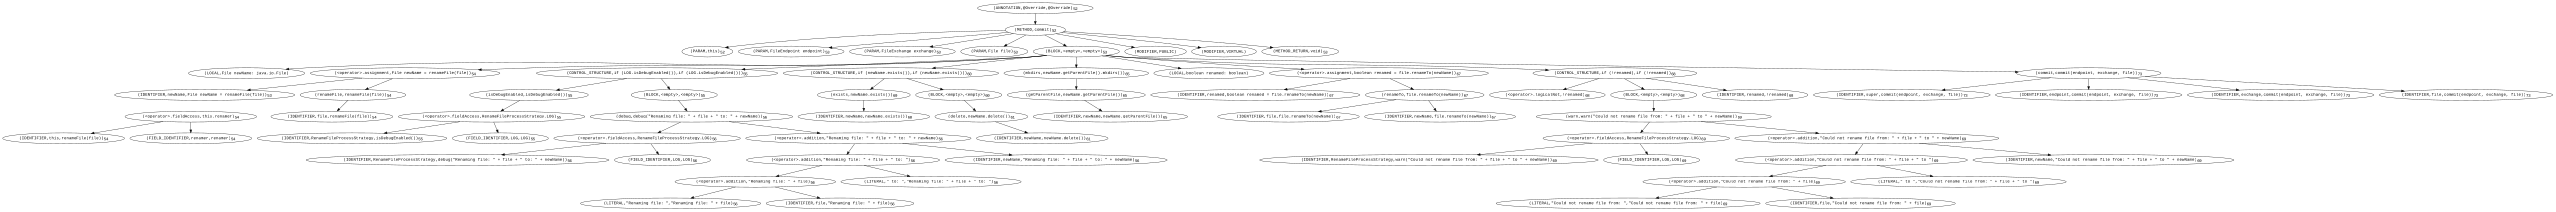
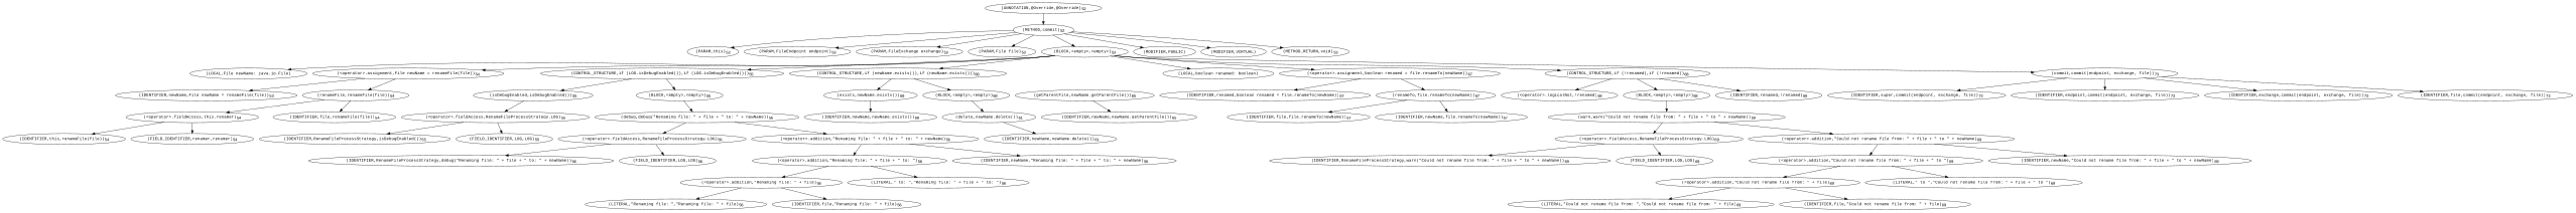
  digraph {
    fontname="Liberation Mono"
    node [fontname="Liberation Mono"]
    edge [fontname="Liberation Mono"]
    n1 [label=<(METHOD,commit)<SUB>52</SUB>>]
    n2 [label=<(PARAM,this)<SUB>52</SUB>>]
    n3 [label=<(PARAM,FileEndpoint endpoint)<SUB>53</SUB>>]
    n4 [label=<(PARAM,FileExchange exchange)<SUB>53</SUB>>]
    n5 [label=<(PARAM,File file)<SUB>53</SUB>>]
    n6 [label=<(BLOCK,&lt;empty&gt;,&lt;empty&gt;)<SUB>53</SUB>>]
    n7 [label=<(MODIFIER,PUBLIC)>]
    n8 [label=<(MODIFIER,VIRTUAL)>]
    n9 [label=<(METHOD_RETURN,void)<SUB>53</SUB>>]
    n10 [label=<(LOCAL,File newName: java.io.File)>]
    n11 [label=<(&lt;operator&gt;.assignment,File newName = renameFile(file))<SUB>54</SUB>>]
    n12 [label=<(CONTROL_STRUCTURE,if (LOG.isDebugEnabled()),if (LOG.isDebugEnabled()))<SUB>55</SUB>>]
    n13 [label=<(CONTROL_STRUCTURE,if (newName.exists()),if (newName.exists()))<SUB>60</SUB>>]
-   n14 [label=<(mkdirs,newName.getParentFile().mkdirs())<SUB>65</SUB>>]
    n15 [label=<(LOCAL,boolean renamed: boolean)>]
    n16 [label=<(&lt;operator&gt;.assignment,boolean renamed = file.renameTo(newName))<SUB>67</SUB>>]
    n17 [label=<(CONTROL_STRUCTURE,if (!renamed),if (!renamed))<SUB>68</SUB>>]
    n18 [label=<(commit,commit(endpoint, exchange, file))<SUB>73</SUB>>]
    n19 [label=<(ANNOTATION,@Override,@Override)<SUB>52</SUB>>]
    n20 [label=<(IDENTIFIER,newName,File newName = renameFile(file))<SUB>53</SUB>>]
    n21 [label=<(renameFile,renameFile(file))<SUB>54</SUB>>]
    n22 [label=<(isDebugEnabled,isDebugEnabled())<SUB>55</SUB>>]
    n23 [label=<(BLOCK,&lt;empty&gt;,&lt;empty&gt;)<SUB>55</SUB>>]
    n24 [label=<(exists,newName.exists())<SUB>60</SUB>>]
    n25 [label=<(BLOCK,&lt;empty&gt;,&lt;empty&gt;)<SUB>60</SUB>>]
    n26 [label=<(getParentFile,newName.getParentFile())<SUB>65</SUB>>]
    n27 [label=<(IDENTIFIER,renamed,boolean renamed = file.renameTo(newName))<SUB>67</SUB>>]
    n28 [label=<(renameTo,file.renameTo(newName))<SUB>67</SUB>>]
    n29 [label=<(&lt;operator&gt;.logicalNot,!renamed)<SUB>68</SUB>>]
    n30 [label=<(BLOCK,&lt;empty&gt;,&lt;empty&gt;)<SUB>68</SUB>>]
    n31 [label=<(IDENTIFIER,renamed,!renamed)<SUB>68</SUB>>]
    n32 [label=<(IDENTIFIER,super,commit(endpoint, exchange, file))<SUB>73</SUB>>]
    n33 [label=<(IDENTIFIER,endpoint,commit(endpoint, exchange, file))<SUB>73</SUB>>]
    n34 [label=<(IDENTIFIER,exchange,commit(endpoint, exchange, file))<SUB>73</SUB>>]
    n35 [label=<(IDENTIFIER,file,commit(endpoint, exchange, file))<SUB>73</SUB>>]
    n36 [label=<(&lt;operator&gt;.fieldAccess,this.renamer)<SUB>54</SUB>>]
    n37 [label=<(IDENTIFIER,file,renameFile(file))<SUB>54</SUB>>]
    n38 [label=<(IDENTIFIER,this,renameFile(file))<SUB>54</SUB>>]
    n39 [label=<(FIELD_IDENTIFIER,renamer,renamer)<SUB>54</SUB>>]
    n40 [label=<(&lt;operator&gt;.fieldAccess,RenameFileProcessStrategy.LOG)<SUB>55</SUB>>]
    n41 [label=<(debug,debug(&quot;Renaming file: &quot; + file + &quot; to: &quot; + newName))<SUB>56</SUB>>]
    n42 [label=<(IDENTIFIER,RenameFileProcessStrategy,isDebugEnabled())<SUB>55</SUB>>]
    n43 [label=<(FIELD_IDENTIFIER,LOG,LOG)<SUB>55</SUB>>]
    n44 [label=<(&lt;operator&gt;.fieldAccess,RenameFileProcessStrategy.LOG)<SUB>56</SUB>>]
    n45 [label=<(&lt;operator&gt;.addition,&quot;Renaming file: &quot; + file + &quot; to: &quot; + newName)<SUB>56</SUB>>]
    n46 [label=<(IDENTIFIER,RenameFileProcessStrategy,debug(&quot;Renaming file: &quot; + file + &quot; to: &quot; + newName))<SUB>56</SUB>>]
    n47 [label=<(FIELD_IDENTIFIER,LOG,LOG)<SUB>56</SUB>>]
    n48 [label=<(&lt;operator&gt;.addition,&quot;Renaming file: &quot; + file + &quot; to: &quot;)<SUB>56</SUB>>]
    n49 [label=<(IDENTIFIER,newName,&quot;Renaming file: &quot; + file + &quot; to: &quot; + newName)<SUB>56</SUB>>]
    n50 [label=<(&lt;operator&gt;.addition,&quot;Renaming file: &quot; + file)<SUB>56</SUB>>]
    n51 [label=<(LITERAL,&quot; to: &quot;,&quot;Renaming file: &quot; + file + &quot; to: &quot;)<SUB>56</SUB>>]
    n52 [label=<(LITERAL,&quot;Renaming file: &quot;,&quot;Renaming file: &quot; + file)<SUB>56</SUB>>]
    n53 [label=<(IDENTIFIER,file,&quot;Renaming file: &quot; + file)<SUB>56</SUB>>]
    n54 [label=<(IDENTIFIER,newName,newName.exists())<SUB>60</SUB>>]
    n55 [label=<(delete,newName.delete())<SUB>61</SUB>>]
    n56 [label=<(IDENTIFIER,newName,newName.delete())<SUB>61</SUB>>]
    n57 [label=<(IDENTIFIER,newName,newName.getParentFile())<SUB>65</SUB>>]
    n58 [label=<(IDENTIFIER,file,file.renameTo(newName))<SUB>67</SUB>>]
    n59 [label=<(IDENTIFIER,newName,file.renameTo(newName))<SUB>67</SUB>>]
    n60 [label=<(warn,warn(&quot;Could not rename file from: &quot; + file + &quot; to &quot; + newName))<SUB>69</SUB>>]
    n61 [label=<(&lt;operator&gt;.fieldAccess,RenameFileProcessStrategy.LOG)<SUB>69</SUB>>]
    n62 [label=<(&lt;operator&gt;.addition,&quot;Could not rename file from: &quot; + file + &quot; to &quot; + newName)<SUB>69</SUB>>]
    n63 [label=<(IDENTIFIER,RenameFileProcessStrategy,warn(&quot;Could not rename file from: &quot; + file + &quot; to &quot; + newName))<SUB>69</SUB>>]
    n64 [label=<(FIELD_IDENTIFIER,LOG,LOG)<SUB>69</SUB>>]
    n65 [label=<(&lt;operator&gt;.addition,&quot;Could not rename file from: &quot; + file + &quot; to &quot;)<SUB>69</SUB>>]
    n66 [label=<(IDENTIFIER,newName,&quot;Could not rename file from: &quot; + file + &quot; to &quot; + newName)<SUB>69</SUB>>]
    n67 [label=<(&lt;operator&gt;.addition,&quot;Could not rename file from: &quot; + file)<SUB>69</SUB>>]
    n68 [label=<(LITERAL,&quot; to &quot;,&quot;Could not rename file from: &quot; + file + &quot; to &quot;)<SUB>69</SUB>>]
    n69 [label=<(LITERAL,&quot;Could not rename file from: &quot;,&quot;Could not rename file from: &quot; + file)<SUB>69</SUB>>]
    n70 [label=<(IDENTIFIER,file,&quot;Could not rename file from: &quot; + file)<SUB>69</SUB>>]
    n1 -> n2
    n1 -> n3
    n1 -> n4
    n1 -> n5
    n1 -> n6
    n1 -> n7
    n1 -> n8
    n1 -> n9
    n6 -> n10
    n6 -> n11
    n6 -> n12
    n6 -> n13
-   n6 -> n14
    n6 -> n15
    n6 -> n16
    n6 -> n17
    n6 -> n18
    n11 -> n20
    n11 -> n21
    n12 -> n22
    n12 -> n23
    n13 -> n24
    n13 -> n25
-   n14 -> n26
    n16 -> n27
    n16 -> n28
    n17 -> n29
    n17 -> n30
    n17 -> n31
    n18 -> n32
    n18 -> n33
    n18 -> n34
    n18 -> n35
    n19 -> n1
+   n21 -> n36
    n21 -> n37
    n22 -> n40
    n23 -> n41
    n24 -> n54
    n25 -> n55
    n26 -> n57
    n28 -> n58
    n28 -> n59
    n30 -> n60
    n36 -> n38
    n36 -> n39
    n40 -> n42
    n40 -> n43
    n41 -> n44
    n41 -> n45
    n44 -> n46
    n44 -> n47
    n45 -> n48
    n45 -> n49
    n48 -> n50
    n48 -> n51
    n50 -> n52
    n50 -> n53
    n55 -> n56
    n60 -> n61
    n60 -> n62
    n61 -> n63
    n61 -> n64
    n62 -> n65
    n62 -> n66
    n65 -> n67
    n65 -> n68
    n67 -> n69
    n67 -> n70
  }
